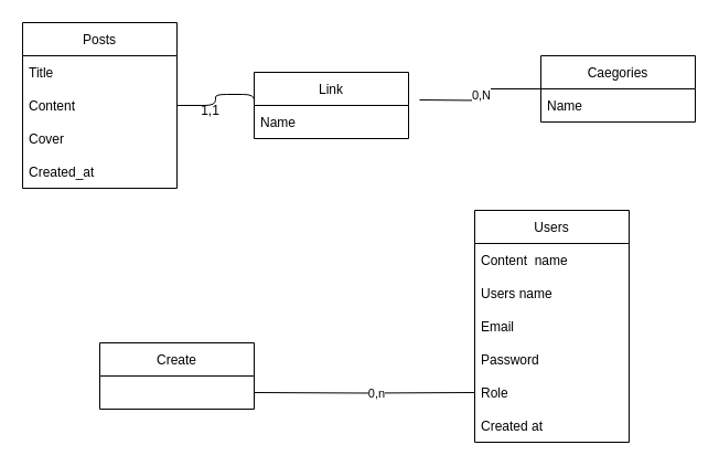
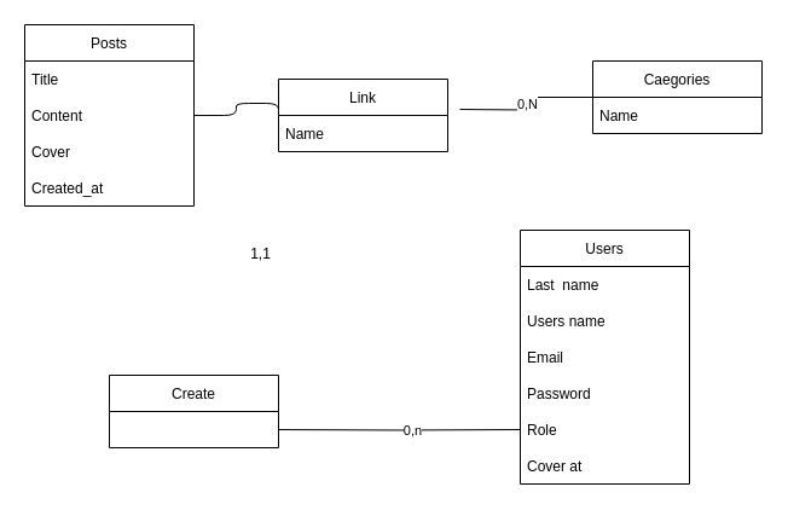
  <mxCell id="0" />
  <mxCell id="1" parent="0" />
  <mxCell id="2" style="edgeStyle=orthogonalEdgeStyle;html=1;entryX=0;entryY=0;entryDx=0;entryDy=0;entryPerimeter=0;endArrow=none;endFill=0;" edge="1" parent="1" source="3" target="22"><mxGeometry relative="1" as="geometry" /></mxCell>
  <mxCell id="3" value="Posts" style="swimlane;fontStyle=0;childLayout=stackLayout;horizontal=1;startSize=30;horizontalStack=0;resizeParent=1;resizeParentMax=0;resizeLast=0;collapsible=1;marginBottom=0;" vertex="1" parent="1"><mxGeometry x="20" y="20" width="140" height="150" as="geometry" /></mxCell>
  <mxCell id="4" value="Title" style="text;strokeColor=none;fillColor=none;align=left;verticalAlign=middle;spacingLeft=4;spacingRight=4;overflow=hidden;points=[[0,0.5],[1,0.5]];portConstraint=eastwest;rotatable=0;" vertex="1" parent="3"><mxGeometry y="30" width="140" height="30" as="geometry" /></mxCell>
  <mxCell id="5" value="Content" style="text;strokeColor=none;fillColor=none;align=left;verticalAlign=middle;spacingLeft=4;spacingRight=4;overflow=hidden;points=[[0,0.5],[1,0.5]];portConstraint=eastwest;rotatable=0;" vertex="1" parent="3"><mxGeometry y="60" width="140" height="30" as="geometry" /></mxCell>
  <mxCell id="6" value="Cover" style="text;strokeColor=none;fillColor=none;align=left;verticalAlign=middle;spacingLeft=4;spacingRight=4;overflow=hidden;points=[[0,0.5],[1,0.5]];portConstraint=eastwest;rotatable=0;" vertex="1" parent="3"><mxGeometry y="90" width="140" height="30" as="geometry" /></mxCell>
  <mxCell id="7" value="Created_at" style="text;strokeColor=none;fillColor=none;align=left;verticalAlign=middle;spacingLeft=4;spacingRight=4;overflow=hidden;points=[[0,0.5],[1,0.5]];portConstraint=eastwest;rotatable=0;" vertex="1" parent="3"><mxGeometry y="120" width="140" height="30" as="geometry" /></mxCell>
  <mxCell id="8" value="0,N" style="edgeStyle=orthogonalEdgeStyle;html=1;endArrow=none;endFill=0;" edge="1" parent="1" source="9"><mxGeometry relative="1" as="geometry"><mxPoint x="380" y="90" as="targetPoint" /></mxGeometry></mxCell>
  <mxCell id="9" value="Caegories" style="swimlane;fontStyle=0;childLayout=stackLayout;horizontal=1;startSize=30;horizontalStack=0;resizeParent=1;resizeParentMax=0;resizeLast=0;collapsible=1;marginBottom=0;" vertex="1" parent="1"><mxGeometry x="490" y="50" width="140" height="60" as="geometry" /></mxCell>
  <mxCell id="10" value="Name" style="text;strokeColor=none;fillColor=none;align=left;verticalAlign=middle;spacingLeft=4;spacingRight=4;overflow=hidden;points=[[0,0.5],[1,0.5]];portConstraint=eastwest;rotatable=0;" vertex="1" parent="9"><mxGeometry y="30" width="140" height="30" as="geometry" /></mxCell>
  <mxCell id="11" value="Create" style="swimlane;fontStyle=0;childLayout=stackLayout;horizontal=1;startSize=30;horizontalStack=0;resizeParent=1;resizeParentMax=0;resizeLast=0;collapsible=1;marginBottom=0;" vertex="1" parent="1"><mxGeometry x="90" y="310" width="140" height="60" as="geometry" /></mxCell>
  <mxCell id="12" value="Users" style="swimlane;fontStyle=0;childLayout=stackLayout;horizontal=1;startSize=30;horizontalStack=0;resizeParent=1;resizeParentMax=0;resizeLast=0;collapsible=1;marginBottom=0;" vertex="1" parent="1"><mxGeometry x="430" y="190" width="140" height="210" as="geometry" /></mxCell>
- <mxCell id="13" value="Content  name" style="text;strokeColor=none;fillColor=none;align=left;verticalAlign=middle;spacingLeft=4;spacingRight=4;overflow=hidden;points=[[0,0.5],[1,0.5]];portConstraint=eastwest;rotatable=0;" vertex="1" parent="12"><mxGeometry y="30" width="140" height="30" as="geometry" /></mxCell>
+ <mxCell id="13" value="Last  name" style="text;strokeColor=none;fillColor=none;align=left;verticalAlign=middle;spacingLeft=4;spacingRight=4;overflow=hidden;points=[[0,0.5],[1,0.5]];portConstraint=eastwest;rotatable=0;" vertex="1" parent="12"><mxGeometry y="30" width="140" height="30" as="geometry" /></mxCell>
  <mxCell id="14" value="Users name" style="text;strokeColor=none;fillColor=none;align=left;verticalAlign=middle;spacingLeft=4;spacingRight=4;overflow=hidden;points=[[0,0.5],[1,0.5]];portConstraint=eastwest;rotatable=0;" vertex="1" parent="12"><mxGeometry y="60" width="140" height="30" as="geometry" /></mxCell>
  <mxCell id="15" value="Email" style="text;strokeColor=none;fillColor=none;align=left;verticalAlign=middle;spacingLeft=4;spacingRight=4;overflow=hidden;points=[[0,0.5],[1,0.5]];portConstraint=eastwest;rotatable=0;" vertex="1" parent="12"><mxGeometry y="90" width="140" height="30" as="geometry" /></mxCell>
  <mxCell id="16" value="Password" style="text;strokeColor=none;fillColor=none;align=left;verticalAlign=middle;spacingLeft=4;spacingRight=4;overflow=hidden;points=[[0,0.5],[1,0.5]];portConstraint=eastwest;rotatable=0;" vertex="1" parent="12"><mxGeometry y="120" width="140" height="30" as="geometry" /></mxCell>
  <mxCell id="17" value="Role" style="text;strokeColor=none;fillColor=none;align=left;verticalAlign=middle;spacingLeft=4;spacingRight=4;overflow=hidden;points=[[0,0.5],[1,0.5]];portConstraint=eastwest;rotatable=0;" vertex="1" parent="12"><mxGeometry y="150" width="140" height="30" as="geometry" /></mxCell>
- <mxCell id="18" value="Created at" style="text;strokeColor=none;fillColor=none;align=left;verticalAlign=middle;spacingLeft=4;spacingRight=4;overflow=hidden;points=[[0,0.5],[1,0.5]];portConstraint=eastwest;rotatable=0;" vertex="1" parent="12"><mxGeometry y="180" width="140" height="30" as="geometry" /></mxCell>
+ <mxCell id="18" value="Cover at" style="text;strokeColor=none;fillColor=none;align=left;verticalAlign=middle;spacingLeft=4;spacingRight=4;overflow=hidden;points=[[0,0.5],[1,0.5]];portConstraint=eastwest;rotatable=0;" vertex="1" parent="12"><mxGeometry y="180" width="140" height="30" as="geometry" /></mxCell>
  <mxCell id="19" style="edgeStyle=orthogonalEdgeStyle;html=1;entryX=0;entryY=0.5;entryDx=0;entryDy=0;endArrow=none;endFill=0;" edge="1" parent="1" target="17"><mxGeometry relative="1" as="geometry"><mxPoint x="230" y="355" as="sourcePoint" /></mxGeometry></mxCell>
  <mxCell id="20" value="0,n" style="edgeLabel;html=1;align=center;verticalAlign=middle;resizable=0;points=[];" vertex="1" connectable="0" parent="19"><mxGeometry x="0.11" relative="1" as="geometry"><mxPoint as="offset" /></mxGeometry></mxCell>
  <mxCell id="21" value="Link" style="swimlane;fontStyle=0;childLayout=stackLayout;horizontal=1;startSize=30;horizontalStack=0;resizeParent=1;resizeParentMax=0;resizeLast=0;collapsible=1;marginBottom=0;" vertex="1" parent="1"><mxGeometry x="230" y="65" width="140" height="60" as="geometry" /></mxCell>
  <mxCell id="22" value="Name" style="text;strokeColor=none;fillColor=none;align=left;verticalAlign=middle;spacingLeft=4;spacingRight=4;overflow=hidden;points=[[0,0.5],[1,0.5]];portConstraint=eastwest;rotatable=0;" vertex="1" parent="21"><mxGeometry y="30" width="140" height="30" as="geometry" /></mxCell>
- <mxCell id="23" value="1,1" style="text;html=1;align=center;verticalAlign=middle;resizable=0;points=[];autosize=1;strokeColor=none;fillColor=none;" vertex="1" parent="1"><mxGeometry x="175" y="90" width="30" height="20" as="geometry" /></mxCell>
+ <mxCell id="23" value="1,1" style="text;html=1;align=center;verticalAlign=middle;resizable=0;points=[];autosize=1;strokeColor=none;fillColor=none;" vertex="1" parent="1"><mxGeometry x="200" y="200" width="30" height="20" as="geometry" /></mxCell>
